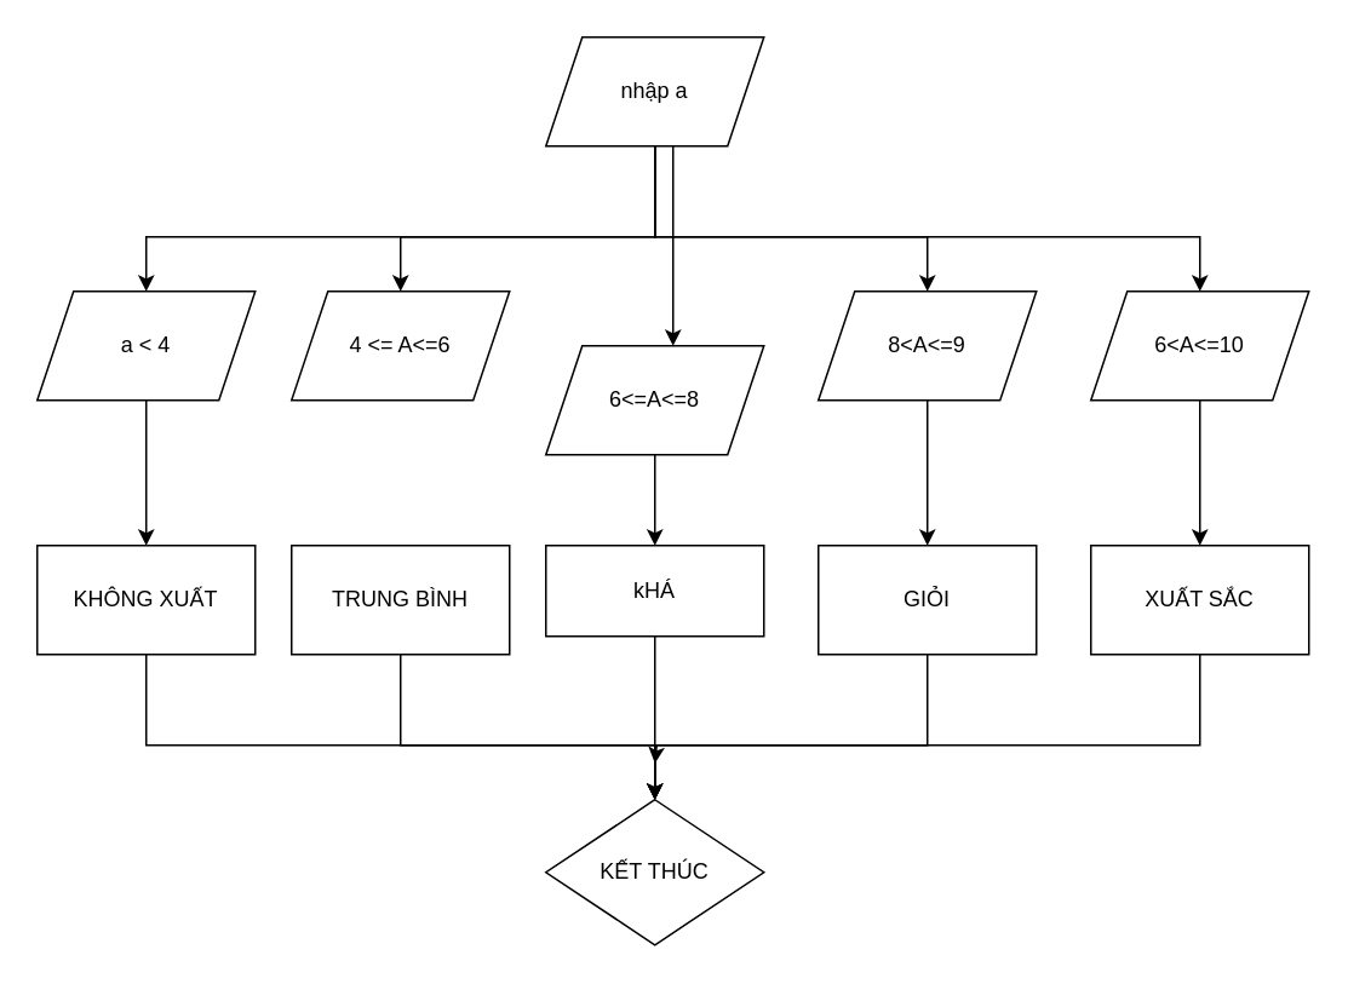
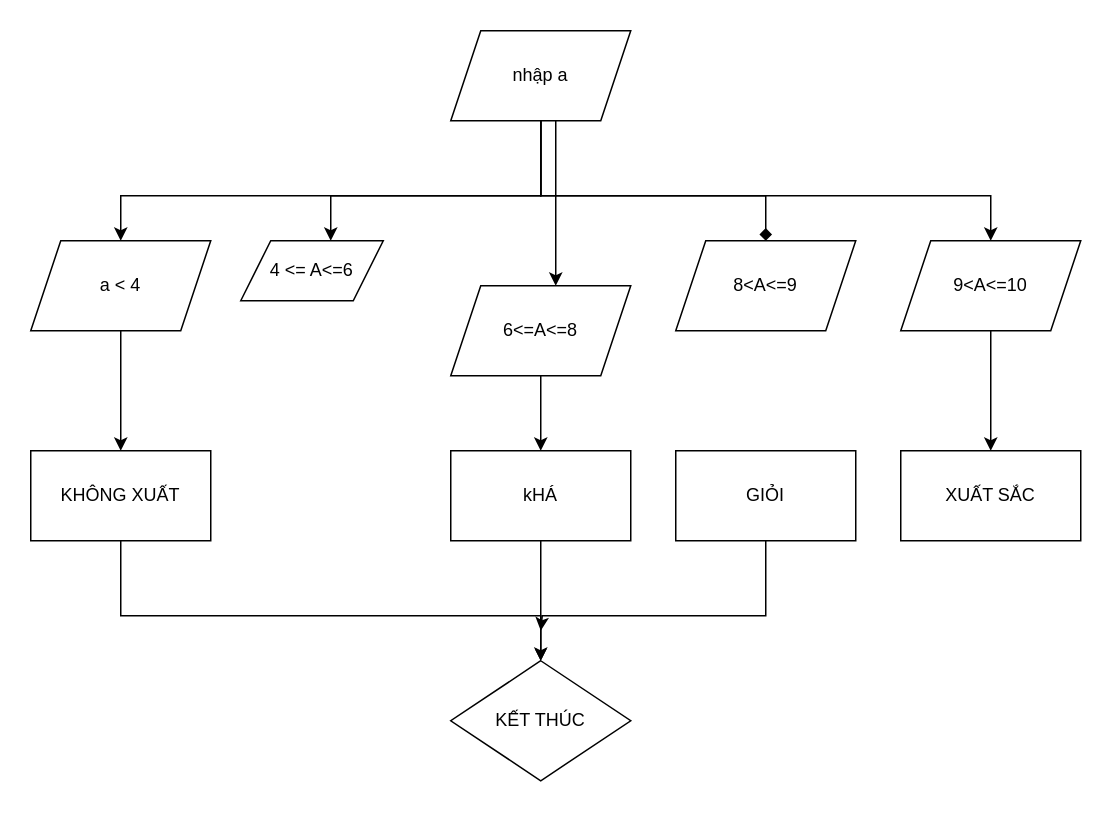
  <mxCell id="0" />
  <mxCell id="1" parent="0" />
  <mxCell id="2" style="edgeStyle=orthogonalEdgeStyle;rounded=0;orthogonalLoop=1;jettySize=auto;html=1;" edge="1" parent="1" source="7" target="9"><mxGeometry relative="1" as="geometry"><mxPoint x="30" y="130" as="targetPoint" /><Array as="points"><mxPoint x="360" y="130" /><mxPoint x="80" y="130" /></Array></mxGeometry></mxCell>
  <mxCell id="3" style="edgeStyle=orthogonalEdgeStyle;rounded=0;orthogonalLoop=1;jettySize=auto;html=1;" edge="1" parent="1" source="7" target="12"><mxGeometry relative="1" as="geometry"><Array as="points"><mxPoint x="360" y="130" /><mxPoint x="220" y="130" /></Array></mxGeometry></mxCell>
  <mxCell id="4" style="edgeStyle=orthogonalEdgeStyle;rounded=0;orthogonalLoop=1;jettySize=auto;html=1;" edge="1" parent="1" source="7" target="16"><mxGeometry relative="1" as="geometry"><Array as="points"><mxPoint x="370" y="170" /><mxPoint x="370" y="170" /></Array></mxGeometry></mxCell>
- <mxCell id="5" style="edgeStyle=orthogonalEdgeStyle;rounded=0;orthogonalLoop=1;jettySize=auto;html=1;entryX=0.5;entryY=0;entryDx=0;entryDy=0;" edge="1" parent="1" source="7" target="20"><mxGeometry relative="1" as="geometry"><Array as="points"><mxPoint x="360" y="130" /><mxPoint x="510" y="130" /></Array></mxGeometry></mxCell>
+ <mxCell id="5" style="edgeStyle=orthogonalEdgeStyle;rounded=0;orthogonalLoop=1;jettySize=auto;html=1;entryX=0.5;entryY=0;entryDx=0;entryDy=0;endArrow=diamond;" edge="1" parent="1" source="7" target="20"><mxGeometry relative="1" as="geometry"><Array as="points"><mxPoint x="360" y="130" /><mxPoint x="510" y="130" /></Array></mxGeometry></mxCell>
  <mxCell id="6" style="edgeStyle=orthogonalEdgeStyle;rounded=0;orthogonalLoop=1;jettySize=auto;html=1;" edge="1" parent="1" source="7" target="24"><mxGeometry relative="1" as="geometry"><Array as="points"><mxPoint x="360" y="130" /><mxPoint x="660" y="130" /></Array></mxGeometry></mxCell>
  <mxCell id="7" value="nhập a" style="shape=parallelogram;perimeter=parallelogramPerimeter;whiteSpace=wrap;html=1;fixedSize=1;" vertex="1" parent="1"><mxGeometry x="300" y="20" width="120" height="60" as="geometry" /></mxCell>
  <mxCell id="8" value="" style="edgeStyle=orthogonalEdgeStyle;rounded=0;orthogonalLoop=1;jettySize=auto;html=1;" edge="1" parent="1" source="9" target="11"><mxGeometry relative="1" as="geometry" /></mxCell>
  <mxCell id="9" value="a &amp;lt; 4" style="shape=parallelogram;perimeter=parallelogramPerimeter;whiteSpace=wrap;html=1;fixedSize=1;" vertex="1" parent="1"><mxGeometry x="20" y="160" width="120" height="60" as="geometry" /></mxCell>
  <mxCell id="10" style="edgeStyle=orthogonalEdgeStyle;rounded=0;orthogonalLoop=1;jettySize=auto;html=1;" edge="1" parent="1" source="11" target="27"><mxGeometry relative="1" as="geometry"><Array as="points"><mxPoint x="80" y="410" /><mxPoint x="360" y="410" /></Array></mxGeometry></mxCell>
  <mxCell id="11" value="KHÔNG XUẤT" style="whiteSpace=wrap;html=1;" vertex="1" parent="1"><mxGeometry x="20" y="300" width="120" height="60" as="geometry" /></mxCell>
- <mxCell id="12" value="4 &amp;lt;= A&amp;lt;=6" style="shape=parallelogram;perimeter=parallelogramPerimeter;whiteSpace=wrap;html=1;fixedSize=1;" vertex="1" parent="1"><mxGeometry x="160" y="160" width="120" height="60" as="geometry" /></mxCell>
- <mxCell id="13" style="edgeStyle=orthogonalEdgeStyle;rounded=0;orthogonalLoop=1;jettySize=auto;html=1;entryX=0.5;entryY=0;entryDx=0;entryDy=0;" edge="1" parent="1" source="14" target="27"><mxGeometry relative="1" as="geometry"><Array as="points"><mxPoint x="220" y="410" /><mxPoint x="360" y="410" /></Array></mxGeometry></mxCell>
- <mxCell id="14" value="TRUNG BÌNH" style="whiteSpace=wrap;html=1;" vertex="1" parent="1"><mxGeometry x="160" y="300" width="120" height="60" as="geometry" /></mxCell>
+ <mxCell id="12" value="4 &amp;lt;= A&amp;lt;=6" style="shape=parallelogram;perimeter=parallelogramPerimeter;whiteSpace=wrap;html=1;fixedSize=1;" vertex="1" parent="1"><mxGeometry x="160" y="160" width="95" height="40" as="geometry" /></mxCell>
  <mxCell id="15" value="" style="edgeStyle=orthogonalEdgeStyle;rounded=0;orthogonalLoop=1;jettySize=auto;html=1;" edge="1" parent="1" source="16" target="18"><mxGeometry relative="1" as="geometry" /></mxCell>
  <mxCell id="16" value="6&amp;lt;=A&amp;lt;=8" style="shape=parallelogram;perimeter=parallelogramPerimeter;whiteSpace=wrap;html=1;fixedSize=1;" vertex="1" parent="1"><mxGeometry x="300" y="190" width="120" height="60" as="geometry" /></mxCell>
  <mxCell id="17" value="" style="edgeStyle=orthogonalEdgeStyle;rounded=0;orthogonalLoop=1;jettySize=auto;html=1;endArrow=open;" edge="1" parent="1" source="18" target="27"><mxGeometry relative="1" as="geometry" /></mxCell>
- <mxCell id="18" value="kHÁ" style="whiteSpace=wrap;html=1;" vertex="1" parent="1"><mxGeometry x="300" y="300" width="120" height="50" as="geometry" /></mxCell>
- <mxCell id="19" value="" style="edgeStyle=orthogonalEdgeStyle;rounded=0;orthogonalLoop=1;jettySize=auto;html=1;" edge="1" parent="1" source="20" target="22"><mxGeometry relative="1" as="geometry" /></mxCell>
+ <mxCell id="18" value="kHÁ" style="whiteSpace=wrap;html=1;" vertex="1" parent="1"><mxGeometry x="300" y="300" width="120" height="60" as="geometry" /></mxCell>
  <mxCell id="20" value="8&amp;lt;A&amp;lt;=9" style="shape=parallelogram;perimeter=parallelogramPerimeter;whiteSpace=wrap;html=1;fixedSize=1;" vertex="1" parent="1"><mxGeometry x="450" y="160" width="120" height="60" as="geometry" /></mxCell>
  <mxCell id="21" style="edgeStyle=orthogonalEdgeStyle;rounded=0;orthogonalLoop=1;jettySize=auto;html=1;" edge="1" parent="1" source="22"><mxGeometry relative="1" as="geometry"><mxPoint x="360" y="420" as="targetPoint" /><Array as="points"><mxPoint x="510" y="410" /><mxPoint x="361" y="410" /></Array></mxGeometry></mxCell>
  <mxCell id="22" value="GIỎI" style="rounded=0;whiteSpace=wrap;html=1;" vertex="1" parent="1"><mxGeometry x="450" y="300" width="120" height="60" as="geometry" /></mxCell>
  <mxCell id="23" value="" style="edgeStyle=orthogonalEdgeStyle;rounded=0;orthogonalLoop=1;jettySize=auto;html=1;" edge="1" parent="1" source="24" target="26"><mxGeometry relative="1" as="geometry" /></mxCell>
- <mxCell id="24" value="6&amp;lt;A&amp;lt;=10" style="shape=parallelogram;perimeter=parallelogramPerimeter;whiteSpace=wrap;html=1;fixedSize=1;" vertex="1" parent="1"><mxGeometry x="600" y="160" width="120" height="60" as="geometry" /></mxCell>
- <mxCell id="25" style="edgeStyle=orthogonalEdgeStyle;rounded=0;orthogonalLoop=1;jettySize=auto;html=1;" edge="1" parent="1" source="26" target="27"><mxGeometry relative="1" as="geometry"><Array as="points"><mxPoint x="660" y="410" /><mxPoint x="360" y="410" /></Array></mxGeometry></mxCell>
+ <mxCell id="24" value="9&amp;lt;A&amp;lt;=10" style="shape=parallelogram;perimeter=parallelogramPerimeter;whiteSpace=wrap;html=1;fixedSize=1;" vertex="1" parent="1"><mxGeometry x="600" y="160" width="120" height="60" as="geometry" /></mxCell>
  <mxCell id="26" value="XUẤT SẮC" style="whiteSpace=wrap;html=1;" vertex="1" parent="1"><mxGeometry x="600" y="300" width="120" height="60" as="geometry" /></mxCell>
  <mxCell id="27" value="KẾT THÚC" style="rhombus;whiteSpace=wrap;html=1;" vertex="1" parent="1"><mxGeometry x="300" y="440" width="120" height="80" as="geometry" /></mxCell>
